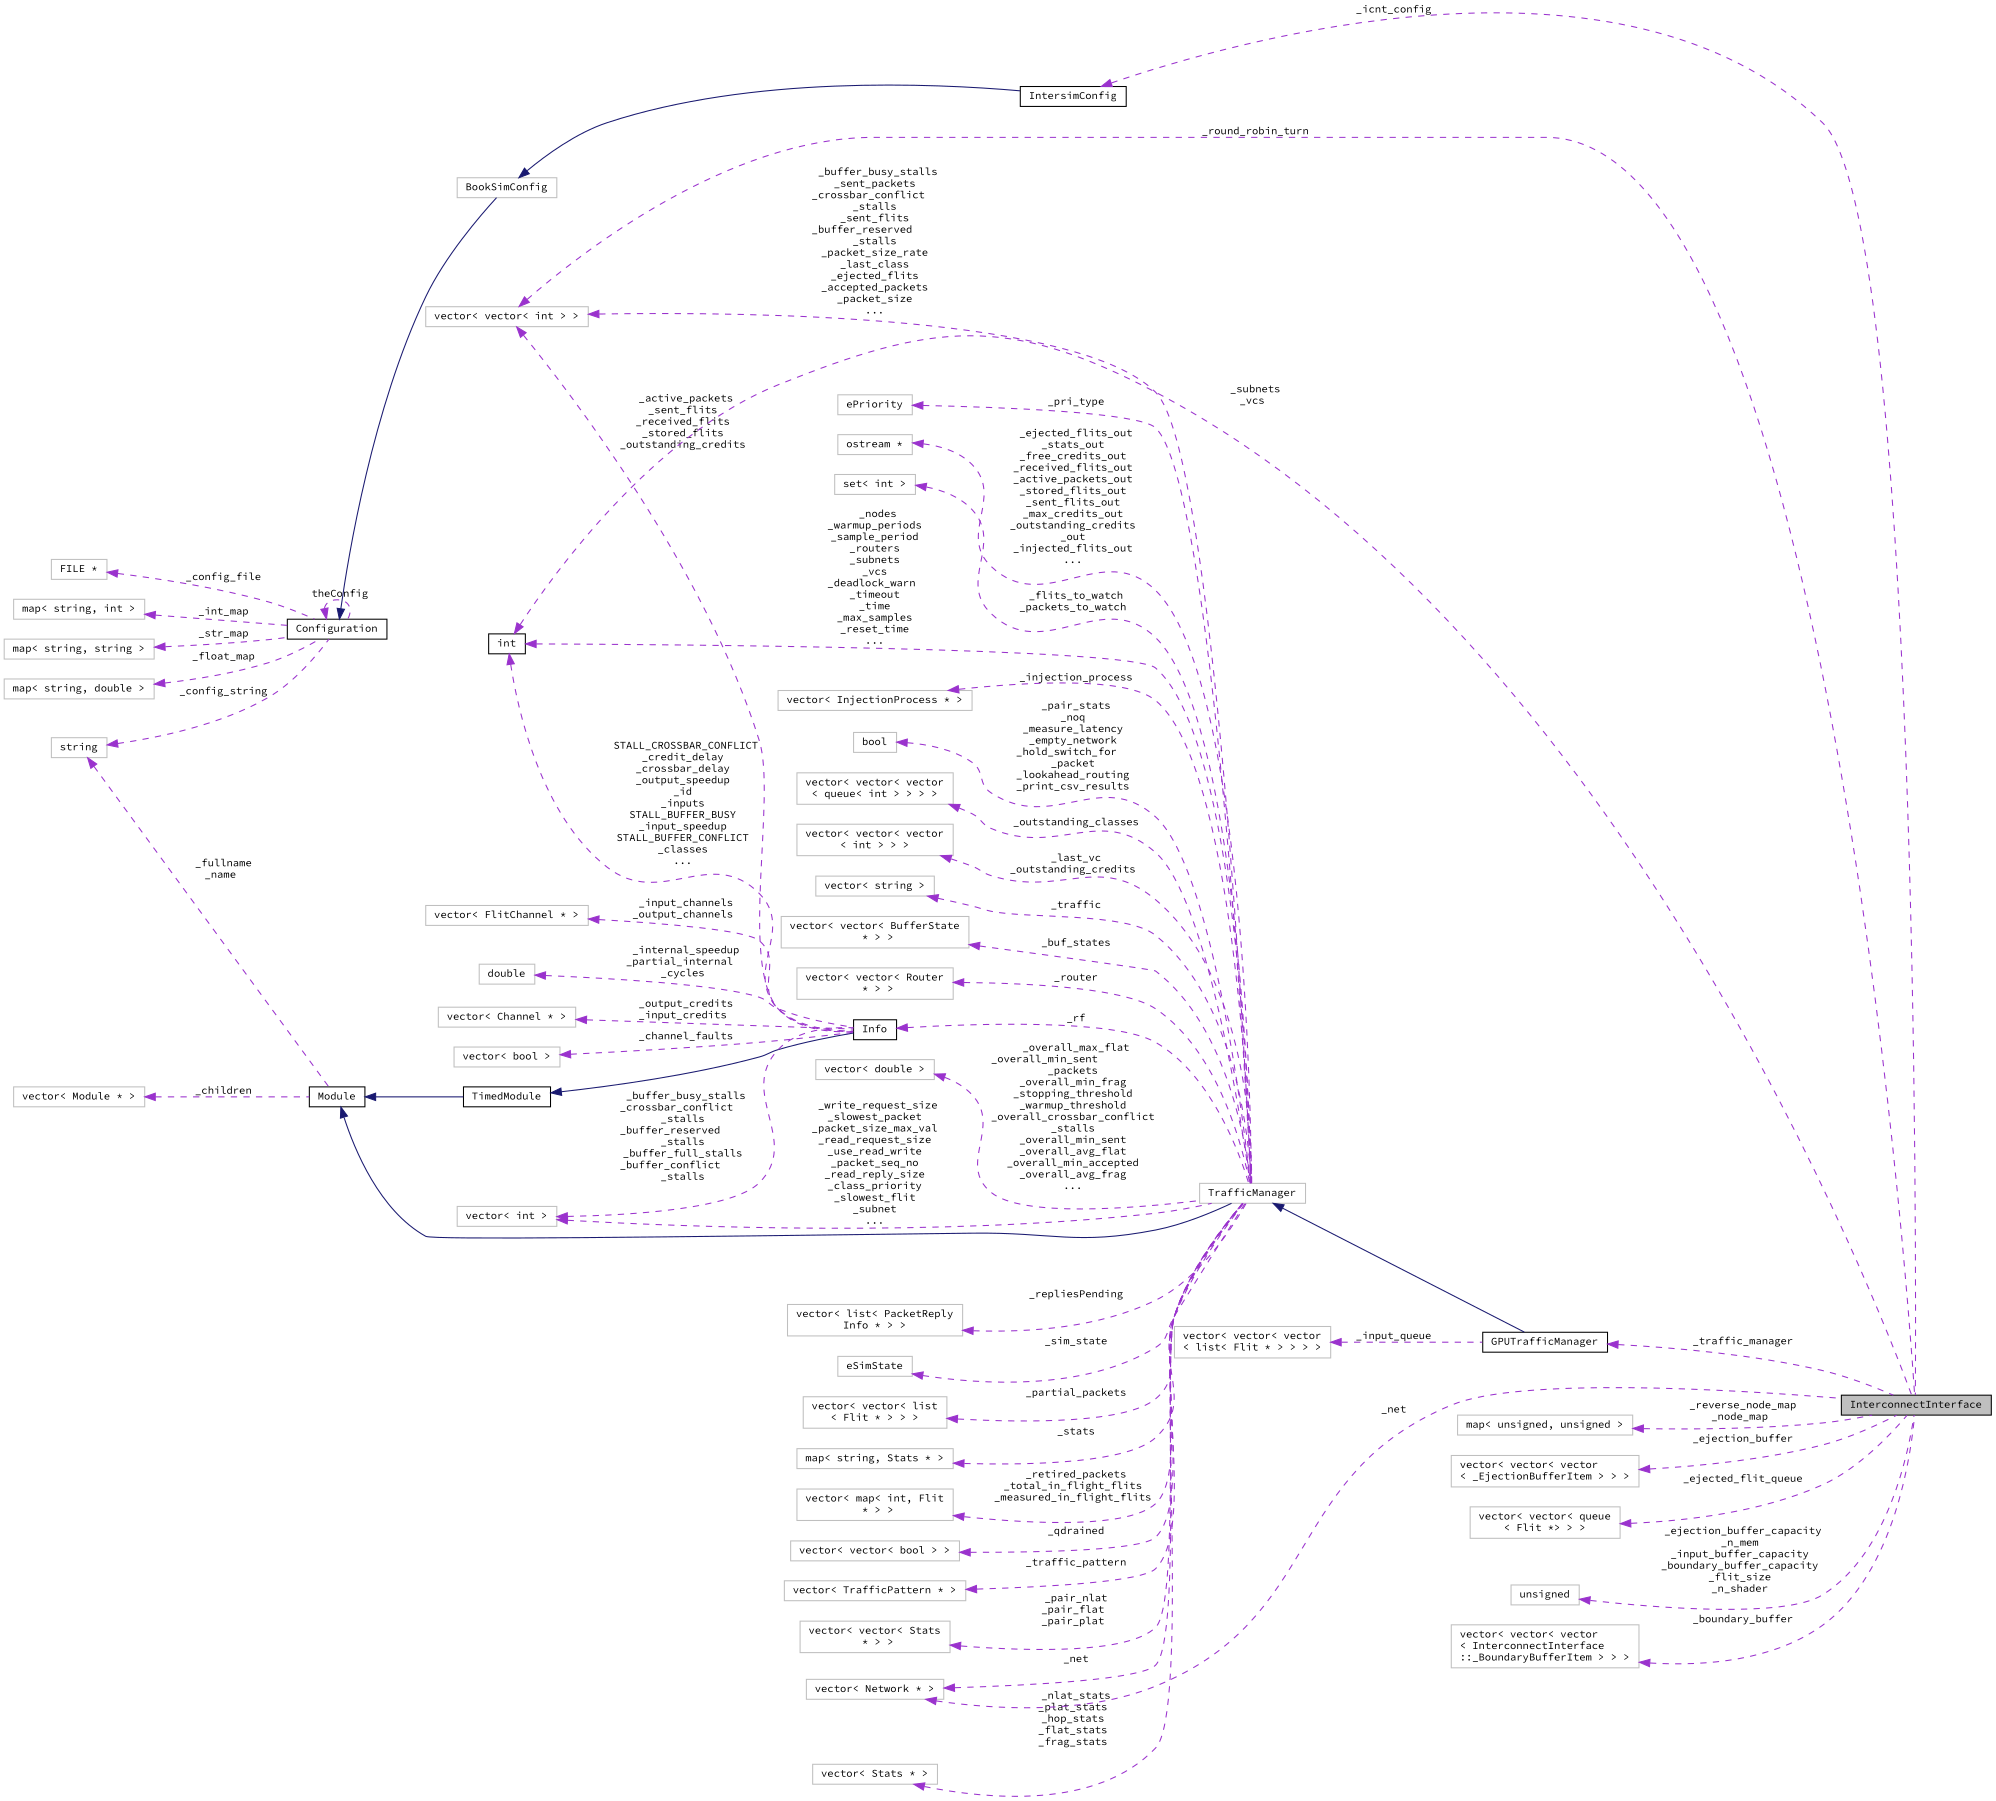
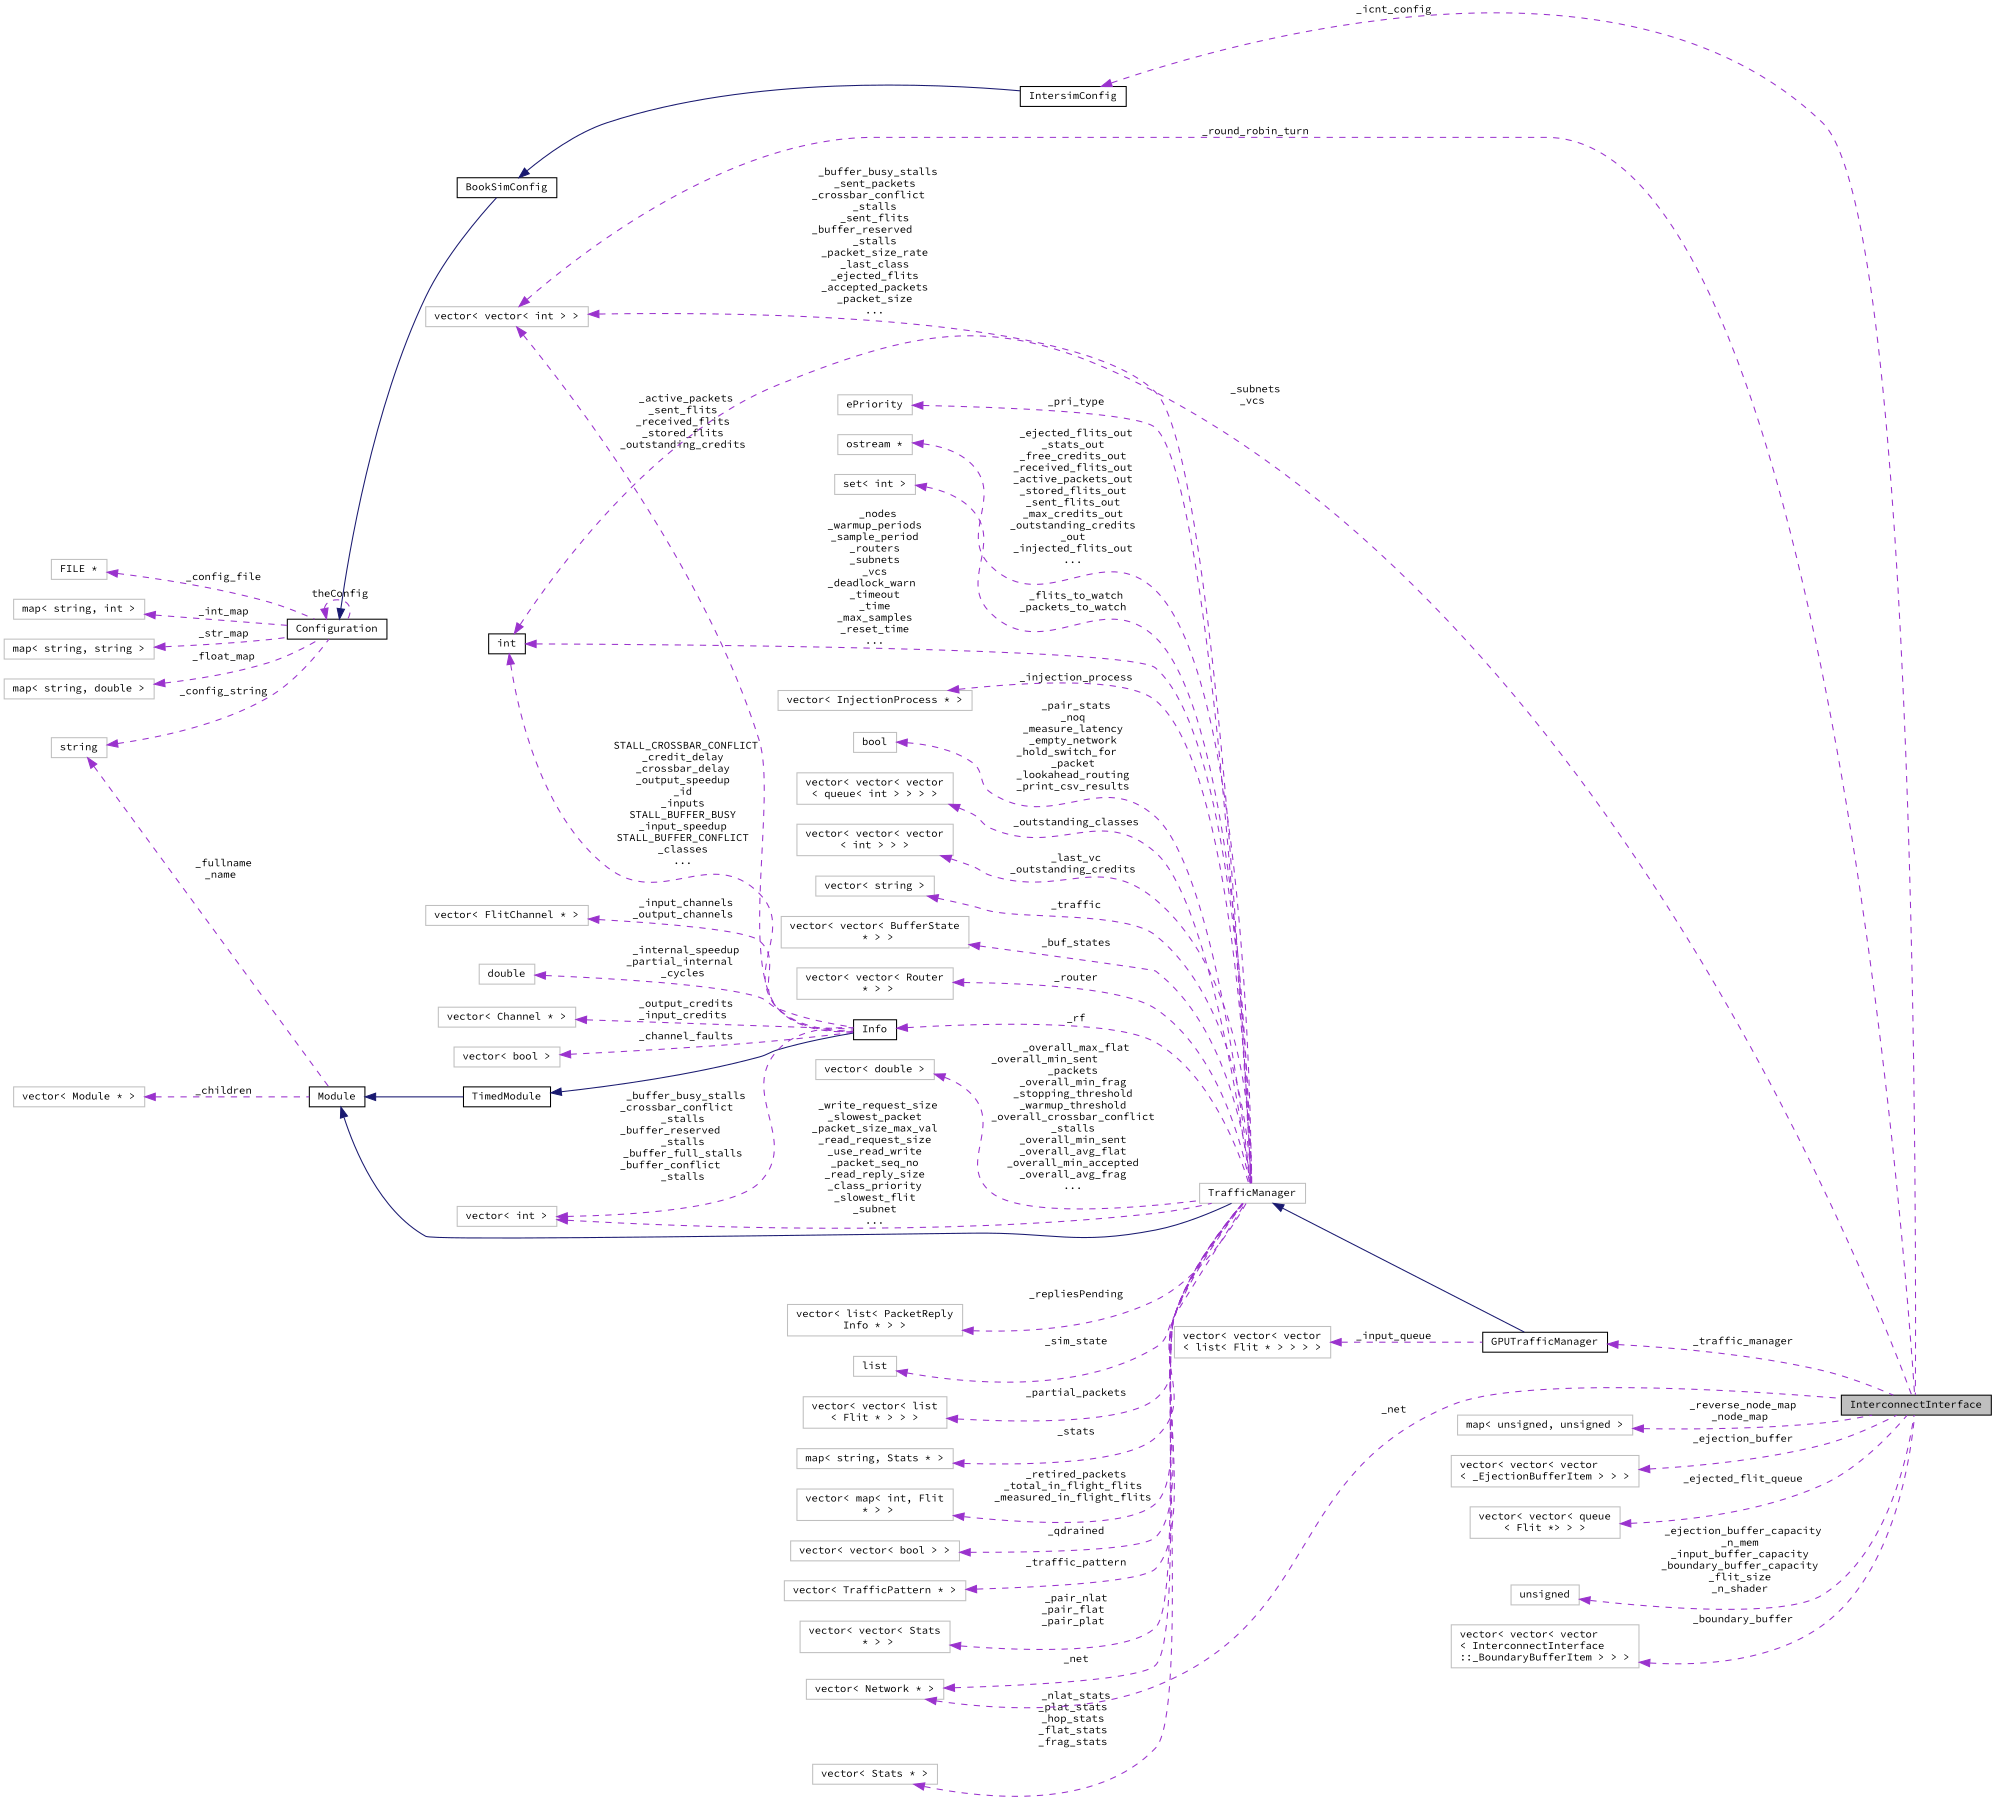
  digraph {
    fontname="Source Code Pro"
    rankdir=LR
    node [color=grey75 fontname="Source Code Pro" fontsize=10 shape=record]
    edge [color=darkorchid3 dir=back fontname="Source Code Pro" fontsize=10 labelfontname=FreeSans labelfontsize=10 style=dashed]
    n1 [color=black fillcolor=grey75 fontcolor=black height=0.2 label=InterconnectInterface style=filled width=0.4]
    n2 [height=0.2 label="vector\< vector\< int \> \>" width=0.4]
    n3 [height=0.2 label=TrafficManager width=0.4]
    n4 [color=black height=0.2 label=Info width=0.4]
    n5 [color=black height=0.2 label=GPUTrafficManager width=0.4]
    n6 [color=black height=0.2 label=Module width=0.4]
    n7 [color=black height=0.2 label=TimedModule width=0.4]
    n8 [height=0.2 label=string width=0.4]
    n9 [color=black height=0.2 label=Configuration width=0.4]
-   n10 [height=0.2 label=BookSimConfig width=0.4]
+   n10 [color=black height=0.2 label=BookSimConfig width=0.4]
    n11 [height=0.2 label="vector\< Module * \>" width=0.4]
    n12 [height=0.2 label="vector\< list\< PacketReply\lInfo * \> \>" width=0.4]
-   n13 [height=0.2 label=eSimState width=0.4]
+   n13 [height=0.2 label=list width=0.4]
    n14 [height=0.2 label="vector\< vector\< list\l\< Flit * \> \> \>" width=0.4]
    n15 [height=0.2 label="map\< string, Stats * \>" width=0.4]
    n16 [height=0.2 label="vector\< map\< int, Flit\l * \> \>" width=0.4]
    n17 [height=0.2 label="vector\< vector\< bool \> \>" width=0.4]
    n18 [height=0.2 label="vector\< TrafficPattern * \>" width=0.4]
    n19 [height=0.2 label="vector\< vector\< Stats\l * \> \>" width=0.4]
    n20 [height=0.2 label="vector\< Stats * \>" width=0.4]
    n21 [height=0.2 label="vector\< FlitChannel * \>" width=0.4]
    n22 [height=0.2 label=double width=0.4]
    n23 [color=black height=0.2 label=int width=0.4]
    n24 [height=0.2 label="vector\< int \>" width=0.4]
    n25 [height=0.2 label="vector\< bool \>" width=0.4]
    n26 [height=0.2 label="vector\< Channel * \>" width=0.4]
    n27 [height=0.2 label=ePriority width=0.4]
    n28 [height=0.2 label="ostream *" width=0.4]
    n29 [height=0.2 label="set\< int \>" width=0.4]
    n30 [height=0.2 label="vector\< Network * \>" width=0.4]
    n31 [height=0.2 label="vector\< vector\< vector\l\< int \> \> \>" width=0.4]
    n32 [height=0.2 label="vector\< InjectionProcess * \>" width=0.4]
    n33 [height=0.2 label=bool width=0.4]
    n34 [height=0.2 label="vector\< vector\< vector\l\< queue\< int \> \> \> \>" width=0.4]
    n35 [height=0.2 label="vector\< string \>" width=0.4]
    n36 [height=0.2 label="vector\< vector\< BufferState\l * \> \>" width=0.4]
    n37 [height=0.2 label="vector\< vector\< Router\l * \> \>" width=0.4]
    n38 [height=0.2 label="vector\< double \>" width=0.4]
    n39 [height=0.2 label="vector\< vector\< vector\l\< list\< Flit * \> \> \> \>" width=0.4]
    n40 [color=black height=0.2 label=IntersimConfig width=0.4]
    n41 [height=0.2 label="FILE *" width=0.4]
    n42 [height=0.2 label="map\< string, int \>" width=0.4]
    n43 [height=0.2 label="map\< string, string \>" width=0.4]
    n44 [height=0.2 label="map\< string, double \>" width=0.4]
    n45 [height=0.2 label="map\< unsigned, unsigned \>" width=0.4]
    n46 [height=0.2 label="vector\< vector\< vector\l\< _EjectionBufferItem \> \> \>" width=0.4]
    n47 [height=0.2 label="vector\< vector\< queue\l\< Flit *\> \> \>" width=0.4]
    n48 [height=0.2 label=unsigned width=0.4]
    n49 [height=0.2 label="vector\< vector\< vector\l\< InterconnectInterface\l::_BoundaryBufferItem \> \> \>" width=0.4]
    n2 -> n1 [label=" _round_robin_turn"]
    n2 -> n3 [label=" _buffer_busy_stalls\n_sent_packets\n_crossbar_conflict\l_stalls\n_sent_flits\n_buffer_reserved\l_stalls\n_packet_size_rate\n_last_class\n_ejected_flits\n_accepted_packets\n_packet_size\n..."]
    n2 -> n4 [label=" _active_packets\n_sent_flits\n_received_flits\n_stored_flits\n_outstanding_credits"]
    n3 -> n5 [color=midnightblue style=solid]
    n4 -> n3 [label=" _rf"]
    n5 -> n1 [label=" _traffic_manager"]
    n6 -> n3 [color=midnightblue style=solid]
    n6 -> n7 [color=midnightblue style=solid]
    n7 -> n4 [color=midnightblue style=solid]
    n8 -> n6 [label=" _fullname\n_name"]
    n8 -> n9 [label=" _config_string"]
    n9 -> n9 [label=" theConfig"]
    n9 -> n10 [color=midnightblue style=solid]
    n10 -> n40 [color=midnightblue style=solid]
    n11 -> n6 [label=" _children"]
    n12 -> n3 [label=" _repliesPending"]
    n13 -> n3 [label=" _sim_state"]
    n14 -> n3 [label=" _partial_packets"]
    n15 -> n3 [label=" _stats"]
    n16 -> n3 [label=" _retired_packets\n_total_in_flight_flits\n_measured_in_flight_flits"]
    n17 -> n3 [label=" _qdrained"]
    n18 -> n3 [label=" _traffic_pattern"]
    n19 -> n3 [label=" _pair_nlat\n_pair_flat\n_pair_plat"]
    n20 -> n3 [label=" _nlat_stats\n_plat_stats\n_hop_stats\n_flat_stats\n_frag_stats"]
    n21 -> n4 [label=" _input_channels\n_output_channels"]
    n22 -> n4 [label=" _internal_speedup\n_partial_internal\l_cycles"]
    n23 -> n1 [label=" _subnets\n_vcs"]
    n23 -> n3 [label=" _nodes\n_warmup_periods\n_sample_period\n_routers\n_subnets\n_vcs\n_deadlock_warn\l_timeout\n_time\n_max_samples\n_reset_time\n..."]
    n23 -> n4 [label=" STALL_CROSSBAR_CONFLICT\n_credit_delay\n_crossbar_delay\n_output_speedup\n_id\n_inputs\nSTALL_BUFFER_BUSY\n_input_speedup\nSTALL_BUFFER_CONFLICT\n_classes\n..."]
    n24 -> n3 [label=" _write_request_size\n_slowest_packet\n_packet_size_max_val\n_read_request_size\n_use_read_write\n_packet_seq_no\n_read_reply_size\n_class_priority\n_slowest_flit\n_subnet\n..."]
    n24 -> n4 [label=" _buffer_busy_stalls\n_crossbar_conflict\l_stalls\n_buffer_reserved\l_stalls\n_buffer_full_stalls\n_buffer_conflict\l_stalls"]
    n25 -> n4 [label=" _channel_faults"]
    n26 -> n4 [label=" _output_credits\n_input_credits"]
    n27 -> n3 [label=" _pri_type"]
    n28 -> n3 [label=" _ejected_flits_out\n_stats_out\n_free_credits_out\n_received_flits_out\n_active_packets_out\n_stored_flits_out\n_sent_flits_out\n_max_credits_out\n_outstanding_credits\l_out\n_injected_flits_out\n..."]
    n29 -> n3 [label=" _flits_to_watch\n_packets_to_watch"]
    n30 -> n1 [label=" _net"]
    n30 -> n3 [label=" _net"]
    n31 -> n3 [label=" _last_vc\n_outstanding_credits"]
    n32 -> n3 [label=" _injection_process"]
    n33 -> n3 [label=" _pair_stats\n_noq\n_measure_latency\n_empty_network\n_hold_switch_for\l_packet\n_lookahead_routing\n_print_csv_results"]
    n34 -> n3 [label=" _outstanding_classes"]
    n35 -> n3 [label=" _traffic"]
    n36 -> n3 [label=" _buf_states"]
    n37 -> n3 [label=" _router"]
    n38 -> n3 [label=" _overall_max_flat\n_overall_min_sent\l_packets\n_overall_min_frag\n_stopping_threshold\n_warmup_threshold\n_overall_crossbar_conflict\l_stalls\n_overall_min_sent\n_overall_avg_flat\n_overall_min_accepted\n_overall_avg_frag\n..."]
    n39 -> n5 [label=" _input_queue"]
    n40 -> n1 [label=" _icnt_config"]
    n41 -> n9 [label=" _config_file"]
    n42 -> n9 [label=" _int_map"]
    n43 -> n9 [label=" _str_map"]
    n44 -> n9 [label=" _float_map"]
    n45 -> n1 [label=" _reverse_node_map\n_node_map"]
    n46 -> n1 [label=" _ejection_buffer"]
    n47 -> n1 [label=" _ejected_flit_queue"]
    n48 -> n1 [label=" _ejection_buffer_capacity\n_n_mem\n_input_buffer_capacity\n_boundary_buffer_capacity\n_flit_size\n_n_shader"]
    n49 -> n1 [label=" _boundary_buffer"]
  }
